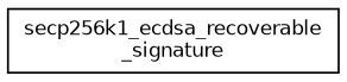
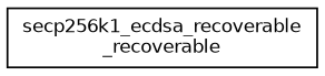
  digraph {
    rankdir=LR
-   n1 [color=black fillcolor=white fontname=Helvetica fontsize=10 height=0.2 label="secp256k1_ecdsa_recoverable\l_signature" shape=record style=filled width=0.4]
+   n1 [color=black fillcolor=white fontname=Helvetica fontsize=10 height=0.2 label="secp256k1_ecdsa_recoverable\l_recoverable" shape=record style=filled width=0.4]
  }
